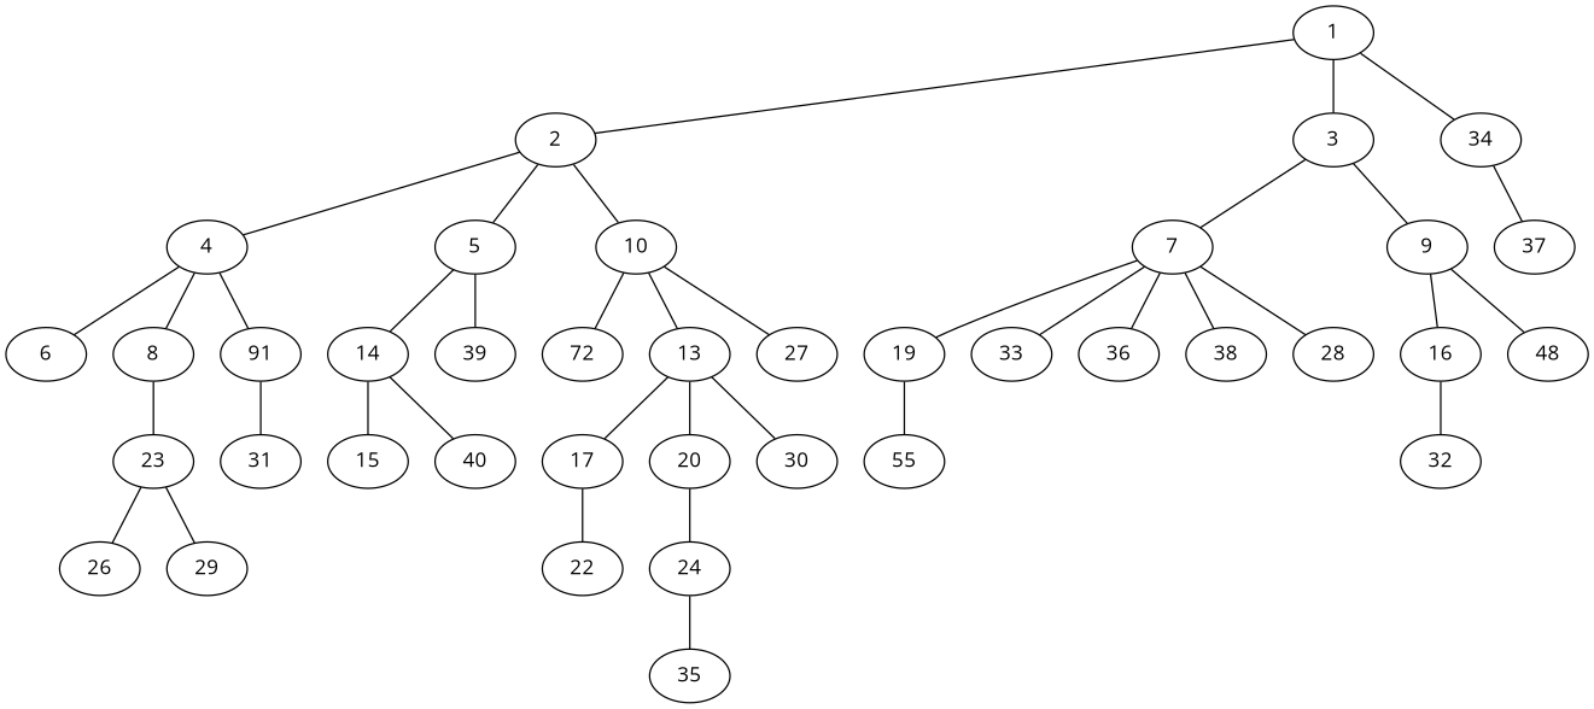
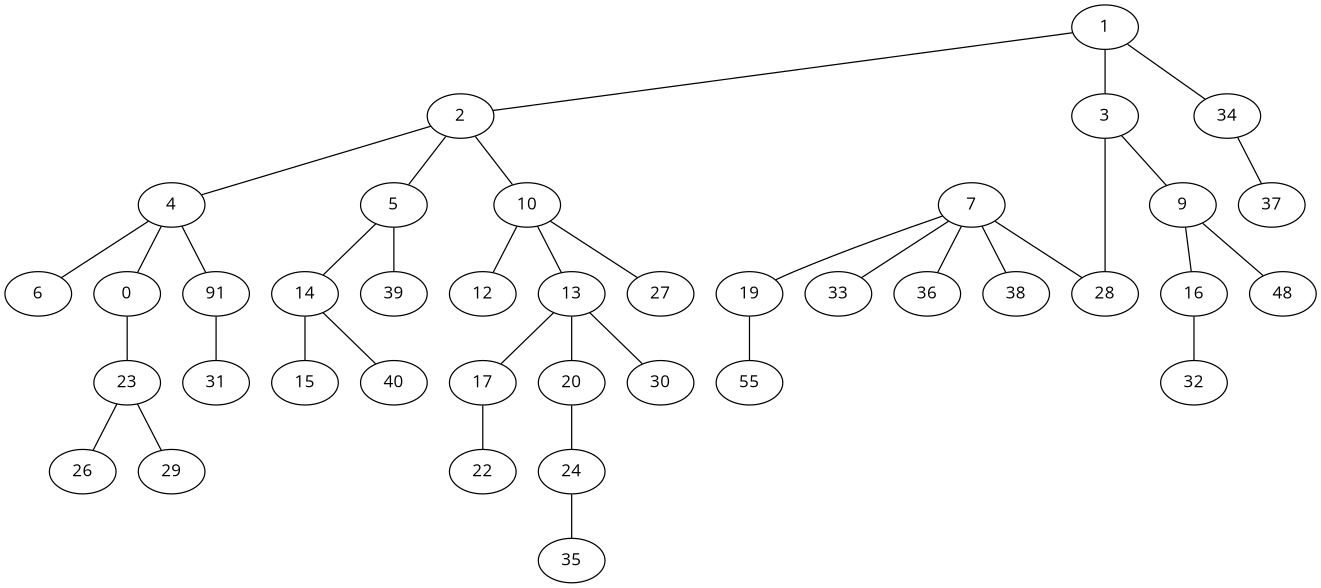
  graph {
    fontname="Open Sans"
    node [fontname="Open Sans"]
    edge [fontname="Open Sans"]
    1
    2
    3
    34
    4
    5
    10
    7
    9
    37
    6
-   8
+   8 [label=0]
    n13 [label=91]
    14
    39
-   12 [label=72]
+   12
    13
    27
    19
    28
    33
    36
    38
    16
    n25 [label=48]
    23
    31
    15
    40
    17
    20
    30
    n33 [label=55]
    32
    26
    29
    22
    24
    35
    1 -- 2
    1 -- 3
    1 -- 34
    2 -- 4
    2 -- 5
    2 -- 10
-   3 -- 7
+   3 -- 28
    3 -- 9
    34 -- 37
    4 -- 6
    4 -- 8
    4 -- n13
    5 -- 14
    5 -- 39
    10 -- 12
    10 -- 13
    10 -- 27
    7 -- 19
    7 -- 28
    7 -- 33
    7 -- 36
    7 -- 38
    9 -- 16
    9 -- n25
    8 -- 23
    n13 -- 31
    14 -- 15
    14 -- 40
    13 -- 17
    13 -- 20
    13 -- 30
    19 -- n33
    16 -- 32
    23 -- 26
    23 -- 29
    17 -- 22
    20 -- 24
    24 -- 35
  }
